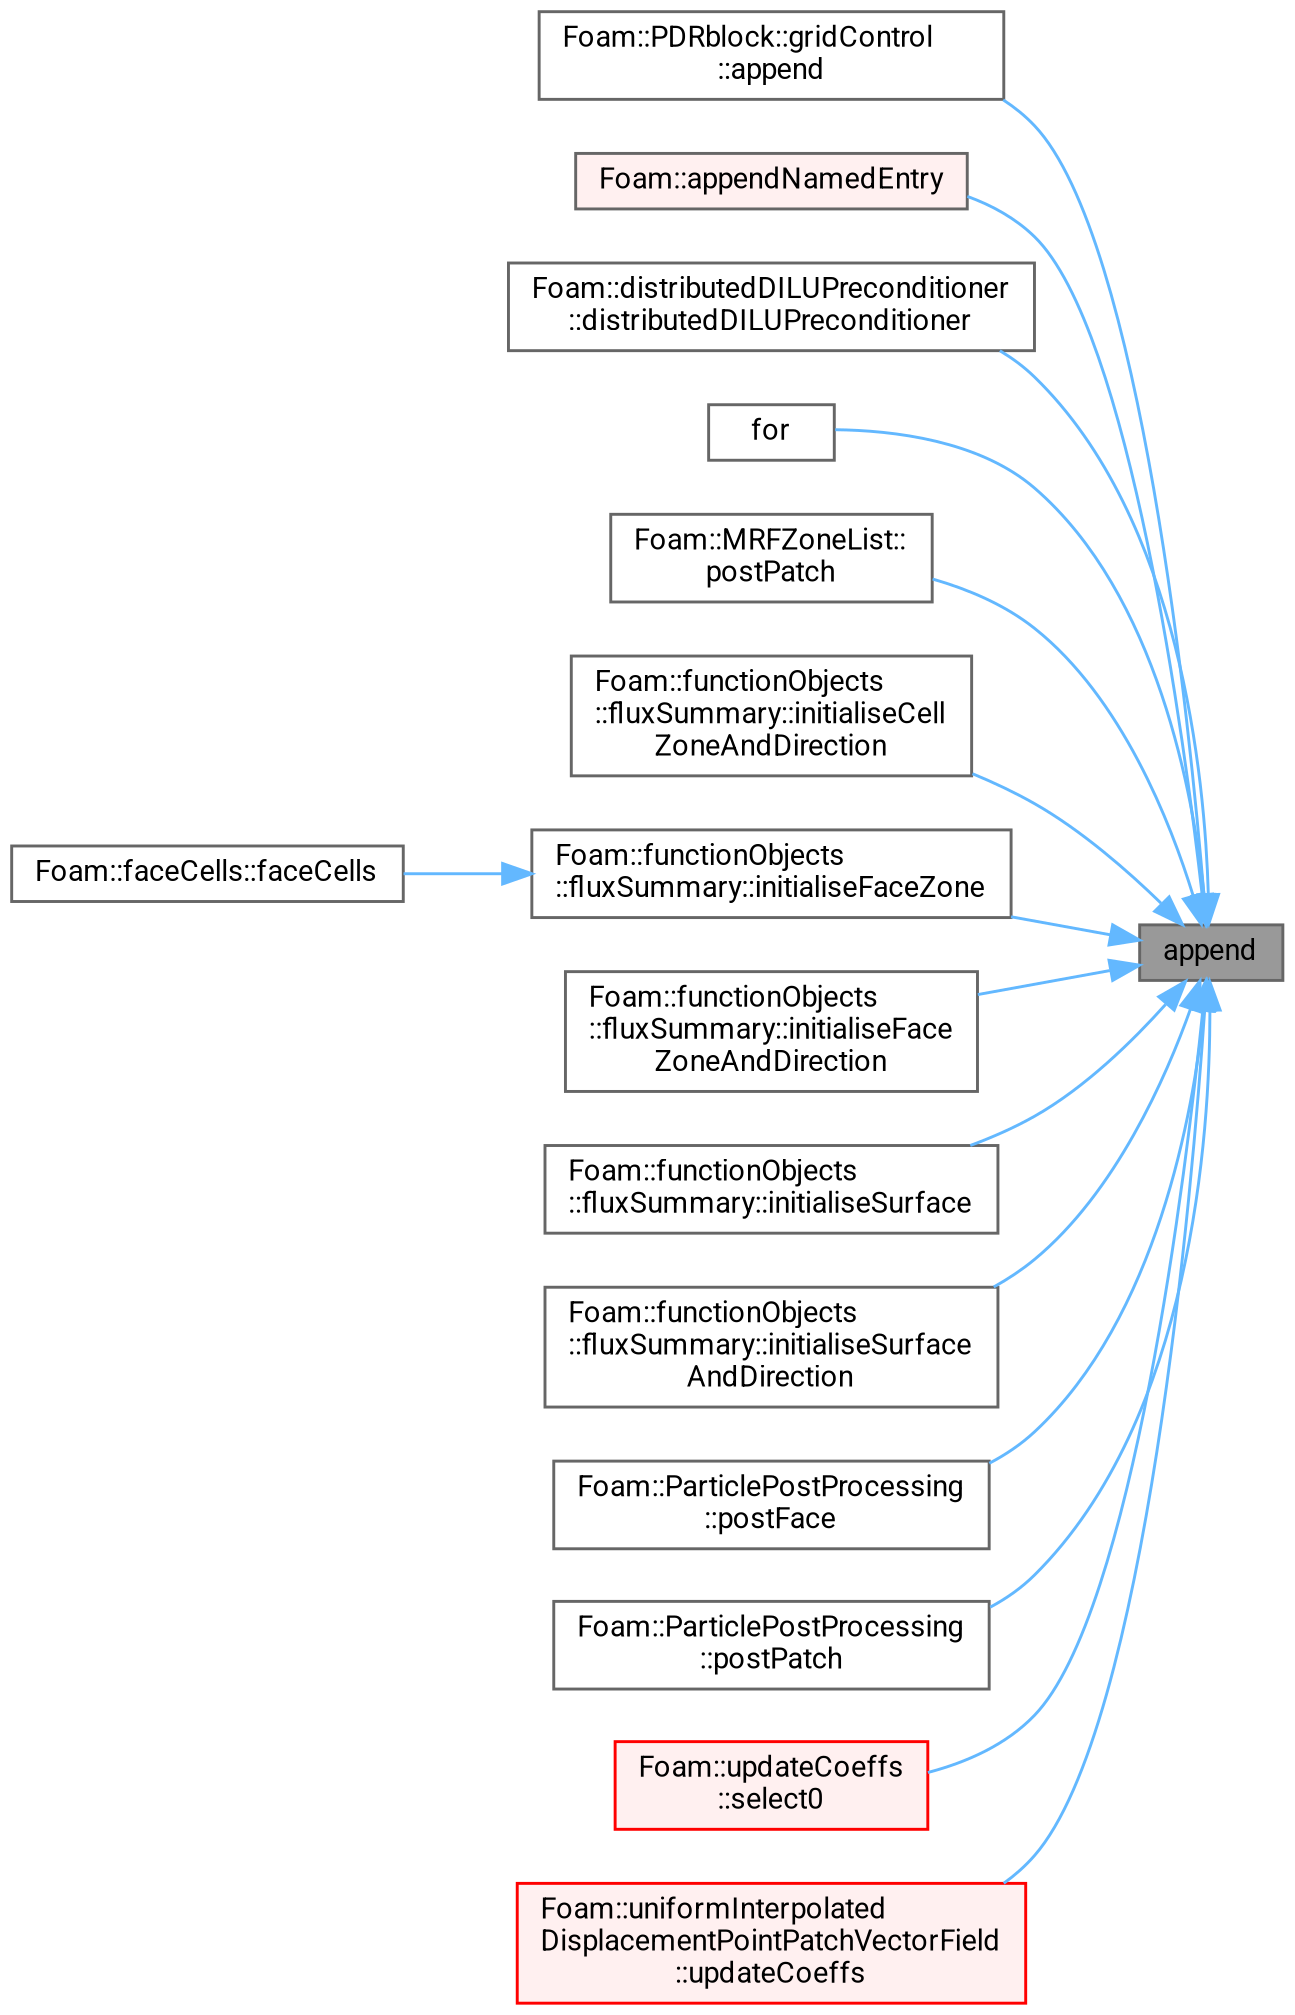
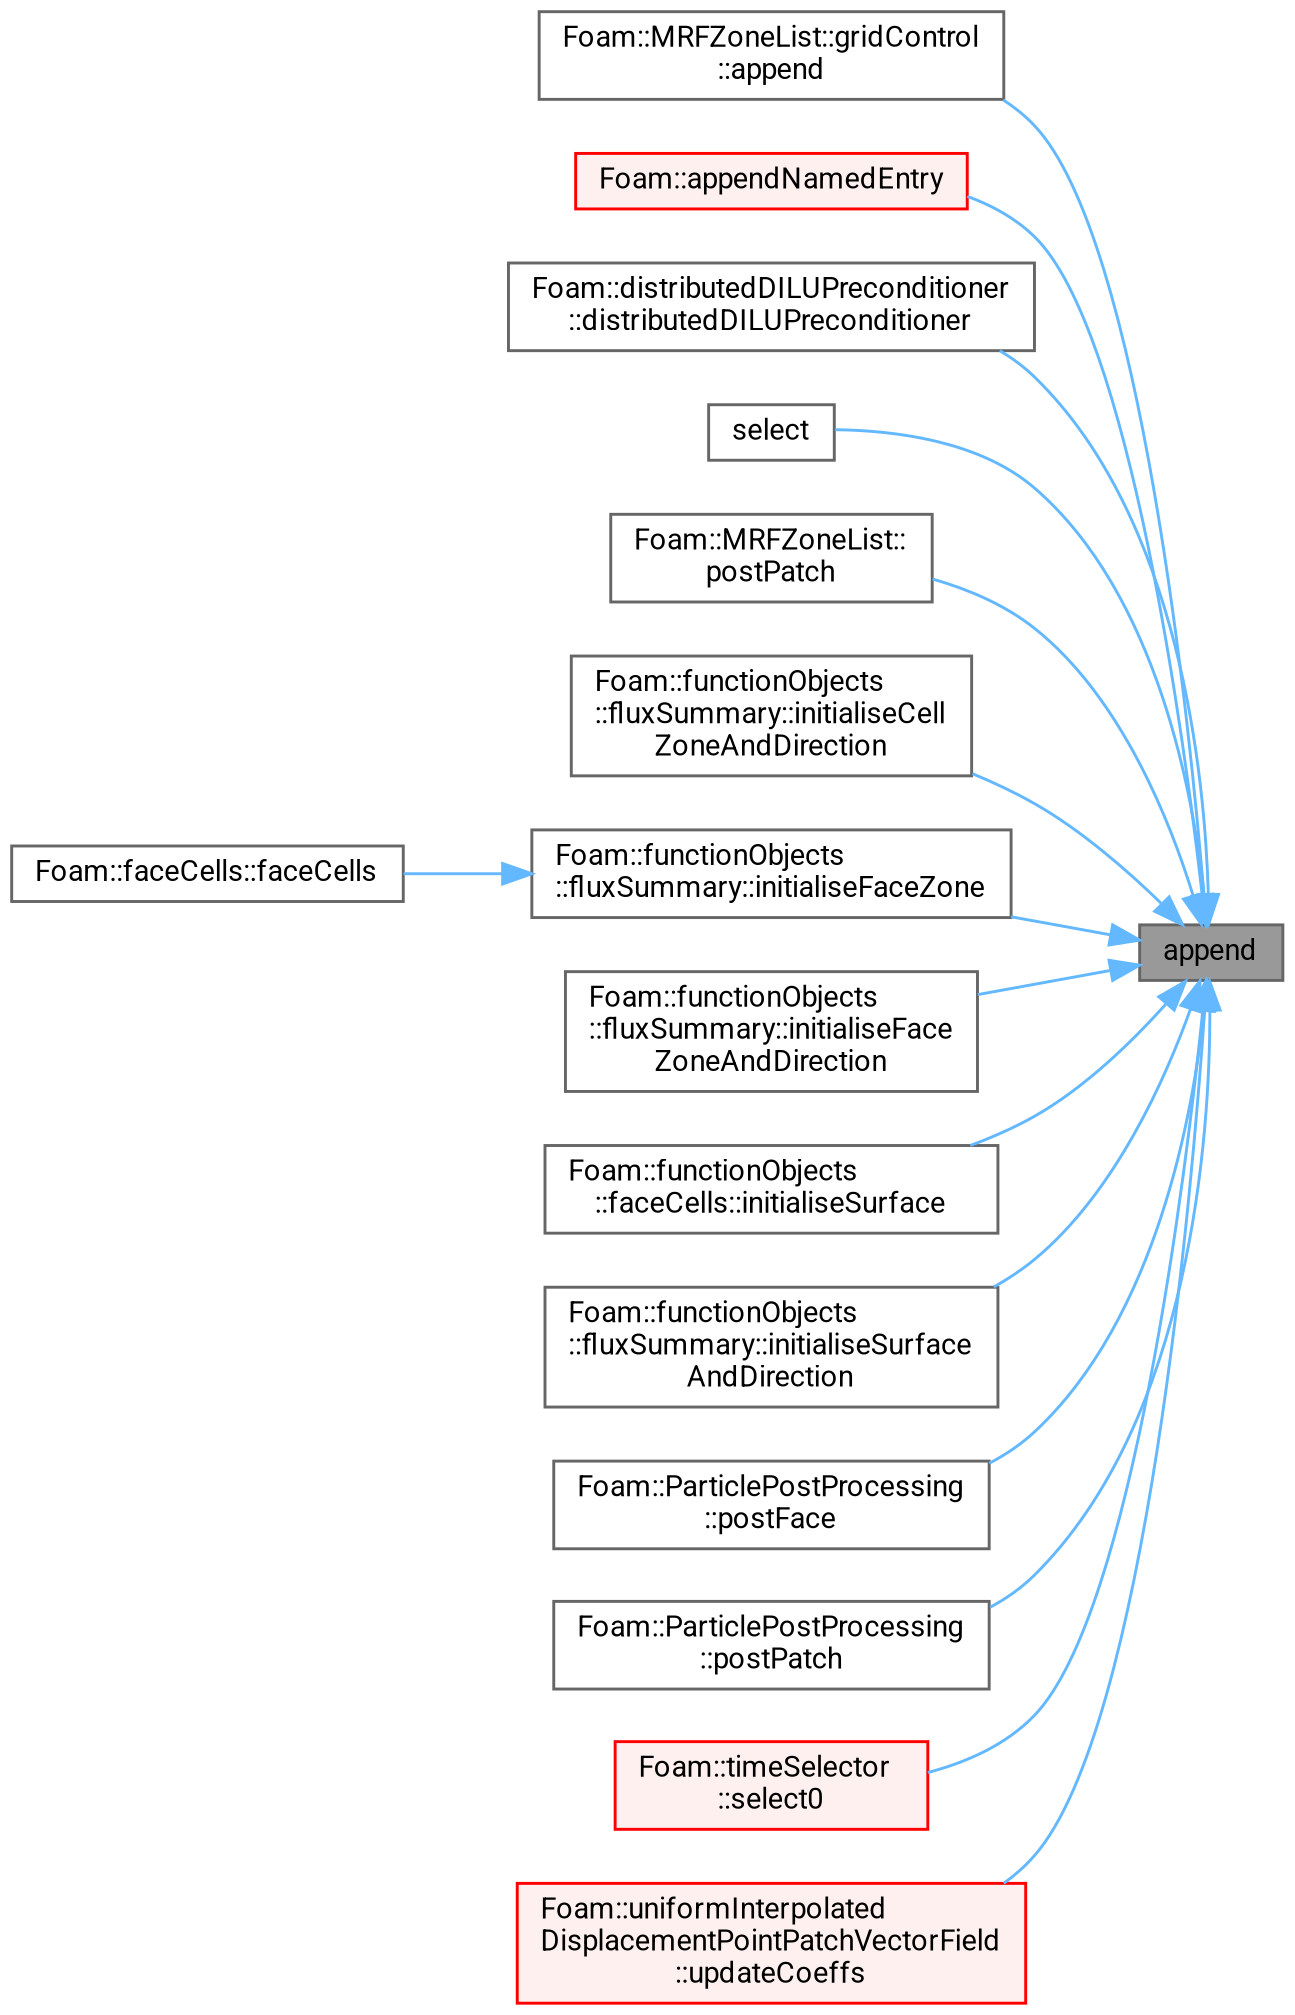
  digraph {
    fontname=Roboto
    rankdir=RL
    node [color=grey40 fillcolor=white fontname=Roboto fontsize=10 shape=box style=filled]
    edge [color=steelblue1 dir=back fontname=Roboto fontsize=10 labelfontname=Helvetica labelfontsize=10 style=solid]
    n1 [color=gray40 fillcolor=grey60 fontcolor=black height=0.2 label=append width=0.4]
-   n2 [height=0.2 label="Foam::PDRblock::gridControl\l::append" width=0.4]
-   n3 [fillcolor="#FFF0F0" height=0.2 label="Foam::appendNamedEntry" width=0.4]
+   n2 [height=0.2 label="Foam::MRFZoneList::gridControl\l::append" width=0.4]
+   n3 [color=red fillcolor="#FFF0F0" height=0.2 label="Foam::appendNamedEntry" width=0.4]
    n4 [height=0.2 label="Foam::distributedDILUPreconditioner\l::distributedDILUPreconditioner" width=0.4]
-   n5 [height=0.2 label=for width=0.4]
+   n5 [height=0.2 label=select width=0.4]
    n6 [height=0.2 label="Foam::MRFZoneList::\lpostPatch" width=0.4]
    n7 [height=0.2 label="Foam::functionObjects\l::fluxSummary::initialiseCell\lZoneAndDirection" width=0.4]
    n8 [height=0.2 label="Foam::functionObjects\l::fluxSummary::initialiseFaceZone" width=0.4]
    n9 [height=0.2 label="Foam::functionObjects\l::fluxSummary::initialiseFace\lZoneAndDirection" width=0.4]
-   n10 [height=0.2 label="Foam::functionObjects\l::fluxSummary::initialiseSurface" width=0.4]
+   n10 [height=0.2 label="Foam::functionObjects\l::faceCells::initialiseSurface" width=0.4]
    n11 [height=0.2 label="Foam::functionObjects\l::fluxSummary::initialiseSurface\lAndDirection" width=0.4]
    n12 [height=0.2 label="Foam::ParticlePostProcessing\l::postFace" width=0.4]
    n13 [height=0.2 label="Foam::ParticlePostProcessing\l::postPatch" width=0.4]
-   n14 [color=red fillcolor="#FFF0F0" height=0.2 label="Foam::updateCoeffs\l::select0" width=0.4]
+   n14 [color=red fillcolor="#FFF0F0" height=0.2 label="Foam::timeSelector\l::select0" width=0.4]
    n15 [color=red fillcolor="#FFF0F0" height=0.2 label="Foam::uniformInterpolated\lDisplacementPointPatchVectorField\l::updateCoeffs" width=0.4]
    n16 [height=0.2 label="Foam::faceCells::faceCells" width=0.4]
    n1 -> n2
    n1 -> n3
    n1 -> n4
    n1 -> n5
    n1 -> n6
    n1 -> n7
    n1 -> n8
    n1 -> n9
    n1 -> n10
    n1 -> n11
    n1 -> n12
    n1 -> n13
    n1 -> n14
    n1 -> n15
    n8 -> n16
  }
